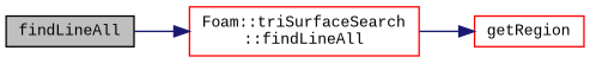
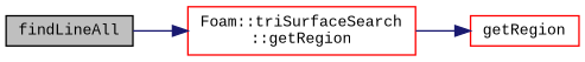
  digraph {
    fontname="Liberation Mono"
    rankdir=LR
    node [color=red fontname="Liberation Mono" fontsize=10 shape=record]
    edge [color=midnightblue fontname="Liberation Mono" fontsize=10 labelfontname=Helvetica labelfontsize=10 style=solid]
    n1 [color=black fillcolor=grey75 fontcolor=black height=0.2 label=findLineAll style=filled width=0.4]
-   n2 [height=0.2 label="Foam::triSurfaceSearch\l::findLineAll" width=0.4]
+   n2 [height=0.2 label="Foam::triSurfaceSearch\l::getRegion" width=0.4]
    n3 [height=0.2 label=getRegion width=0.4]
    n1 -> n2
    n2 -> n3
  }
